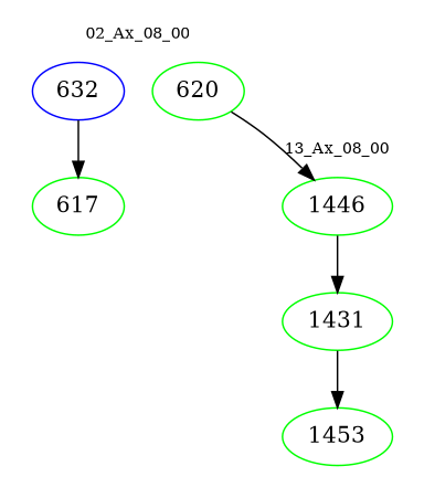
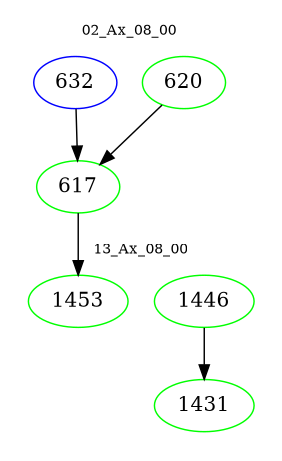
  digraph {
    node [color=green]
    edge [color=black]
    n1 [label=620]
    n2 [label=617]
    n3 [color=blue label=632]
    n4 [label=1446]
    n5 [label=1431]
    n6 [label=1453]
    subgraph cluster_1 {
      color=white
      fontsize=10
      label="02_Ax_08_00"
      n1
      n2
      n3
    }
    subgraph cluster_2 {
      color=white
      fontsize=10
      label="13_Ax_08_00"
      n4
      n5
      n6
    }
-   n1 -> n4
+   n1 -> n2
    n3 -> n2
    n4 -> n5
-   n5 -> n6
+   n2 -> n6
  }
